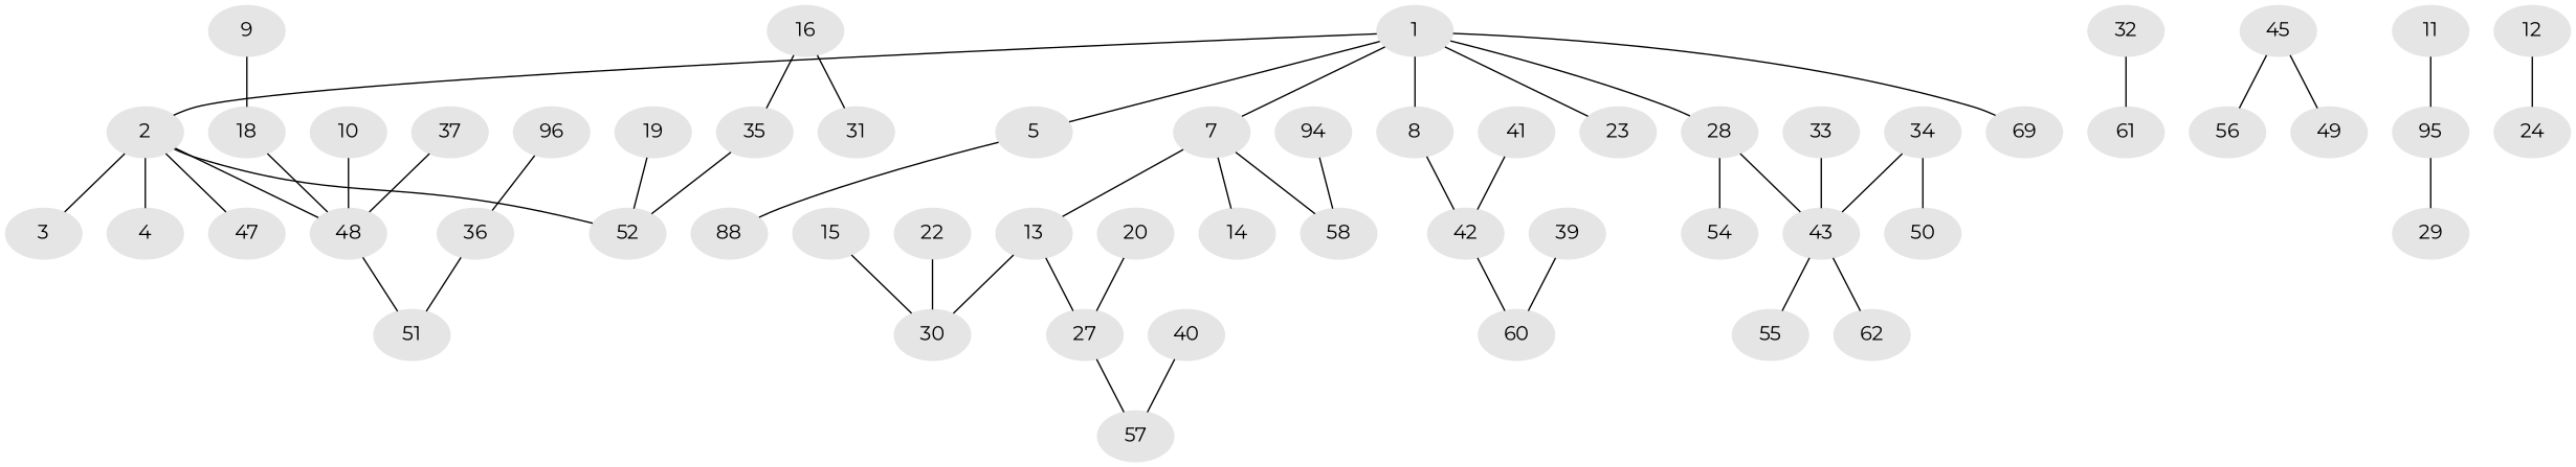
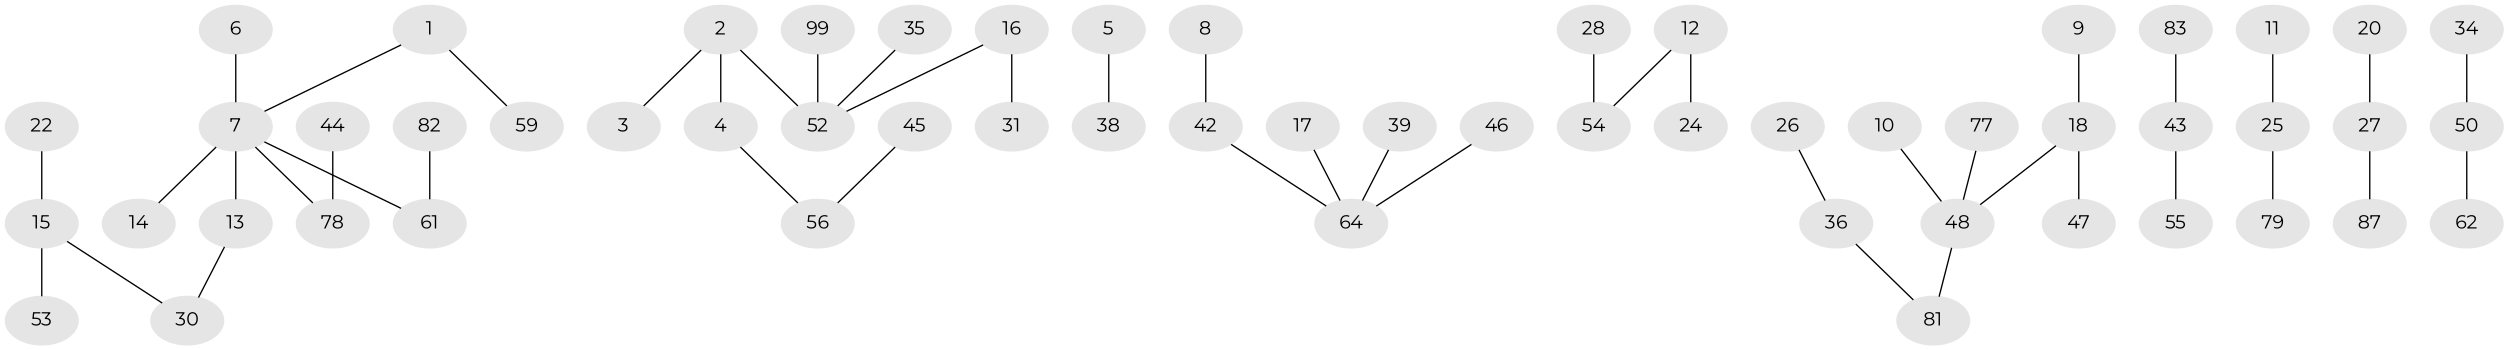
  graph {
    fontname=Montserrat
    node [color=gray90 fontname=Montserrat style=filled]
    edge [fontname=Montserrat weight=1.0]
    1
    2
    5
    7
    8
-   23
    28
-   59 [label=69]
+   59
    3
    4
    47
    48
    52
-   38 [label=88]
+   38
    13
    14
-   58
+   58 [label=78]
    61
    42
    54
    43
    56
-   51
-   25 [label=95]
-   29
+   51 [label=81]
+   6
+   25
+   29 [label=79]
    30
    27
-   60
+   60 [label=64]
    9
    18
    10
    11
    12
    24
-   57
+   57 [label=87]
    15
+   53
    16
    31
-   19
+   17
+   19 [label=99]
    20
    22
-   26 [label=96]
+   26
    36
    55
    62
-   32
-   33
+   32 [label=82]
+   33 [label=83]
    34
    50
    35
-   37
+   37 [label=77]
    39
-   40
-   41
-   44 [label=94]
+   44
    45
-   49
-   1 -- 2
-   1 -- 5
+   46
    1 -- 7
-   1 -- 8
-   1 -- 23
-   1 -- 28
    1 -- 59
    2 -- 3
    2 -- 4
-   2 -- 47
-   2 -- 48
+   18 -- 47
    2 -- 52
    5 -- 38
    7 -- 13
    7 -- 14
    7 -- 58
+   7 -- 61
    8 -- 42
    28 -- 54
-   28 -- 43
+   4 -- 56
    48 -- 51
    13 -- 30
-   13 -- 27
    42 -- 60
    43 -- 55
-   43 -- 62
+   50 -- 62
+   6 -- 7
    25 -- 29
    27 -- 57
    9 -- 18
    18 -- 48
    10 -- 48
    11 -- 25
+   12 -- 54
    12 -- 24
    15 -- 30
-   16 -- 35
+   15 -- 53
+   16 -- 52
    16 -- 31
+   17 -- 60
    19 -- 52
    20 -- 27
-   22 -- 30
+   22 -- 15
    26 -- 36
    36 -- 51
    32 -- 61
    33 -- 43
-   34 -- 43
    34 -- 50
    35 -- 52
    37 -- 48
    39 -- 60
-   40 -- 57
-   41 -- 42
    44 -- 58
    45 -- 56
-   45 -- 49
+   46 -- 60
  }
